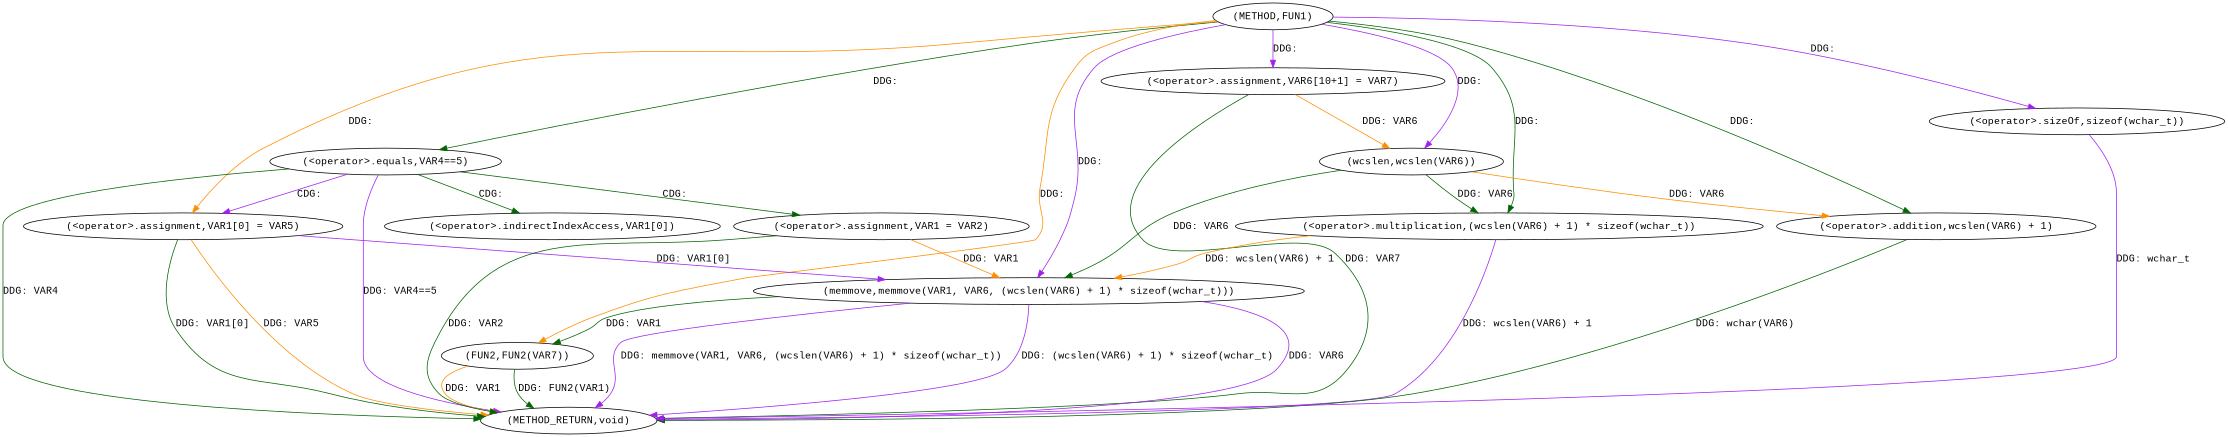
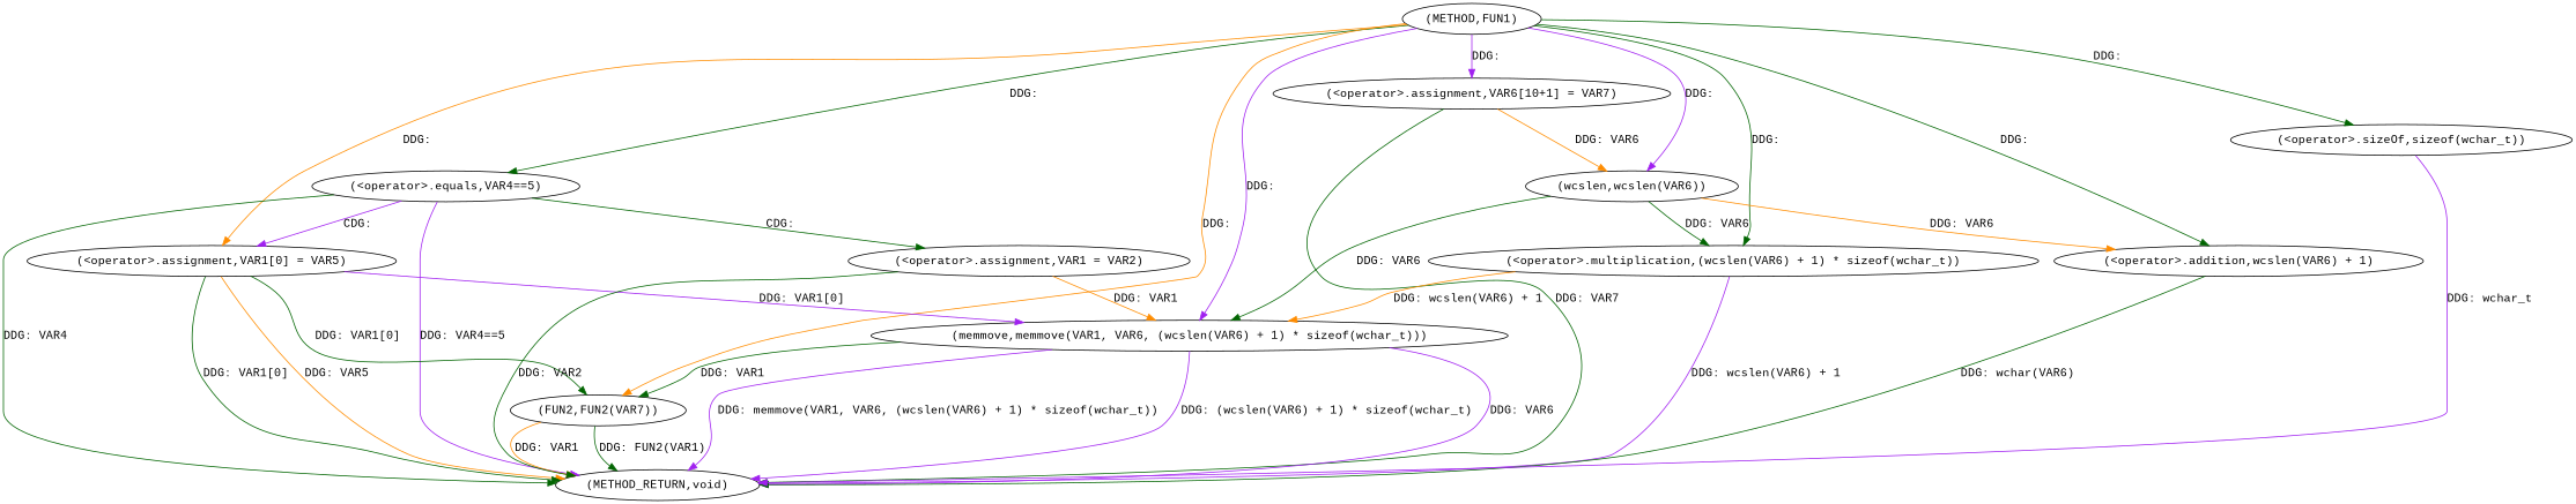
  digraph {
    fontname="Liberation Mono"
    node [fontname="Liberation Mono"]
    edge [color=darkgreen fontname="Liberation Mono"]
    n1 [label="(METHOD,FUN1)"]
    n2 [label="(<operator>.equals,VAR4==5)"]
    n3 [label="(<operator>.assignment,VAR1[0] = VAR5)"]
    n4 [label="(<operator>.assignment,VAR6[10+1] = VAR7)"]
    n5 [label="(memmove,memmove(VAR1, VAR6, (wcslen(VAR6) + 1) * sizeof(wchar_t)))"]
    n6 [label="(<operator>.multiplication,(wcslen(VAR6) + 1) * sizeof(wchar_t))"]
    n7 [label="(<operator>.addition,wcslen(VAR6) + 1)"]
    n8 [label="(wcslen,wcslen(VAR6))"]
    n9 [label="(<operator>.sizeOf,sizeof(wchar_t))"]
    n10 [label="(FUN2,FUN2(VAR7))"]
    n11 [label="(<operator>.assignment,VAR1 = VAR2)"]
    n12 [label="(METHOD_RETURN,void)"]
-   n13 [label="(<operator>.indirectIndexAccess,VAR1[0])"]
    n1 -> n2 [label="DDG: "]
    n1 -> n3 [color=darkorange label="DDG: "]
    n1 -> n4 [color=purple label="DDG: "]
    n1 -> n5 [color=purple label="DDG: "]
    n1 -> n6 [label="DDG: "]
    n1 -> n7 [label="DDG: "]
    n1 -> n8 [color=purple label="DDG: "]
-   n1 -> n9 [color=purple label="DDG: "]
+   n1 -> n9 [label="DDG: "]
    n1 -> n10 [color=darkorange label="DDG: "]
    n2 -> n3 [color=purple label="CDG: "]
    n2 -> n11 [label="CDG: "]
    n2 -> n12 [label="DDG: VAR4"]
    n2 -> n12 [color=purple label="DDG: VAR4==5"]
-   n2 -> n13 [label="CDG: "]
    n3 -> n5 [color=purple label="DDG: VAR1[0]"]
+   n3 -> n10 [label="DDG: VAR1[0]"]
    n3 -> n12 [color=darkorange label="DDG: VAR5"]
    n3 -> n12 [label="DDG: VAR1[0]"]
    n4 -> n8 [color=darkorange label="DDG: VAR6"]
    n4 -> n12 [label="DDG: VAR7"]
    n5 -> n10 [label="DDG: VAR1"]
    n5 -> n12 [color=purple label="DDG: (wcslen(VAR6) + 1) * sizeof(wchar_t)"]
    n5 -> n12 [color=purple label="DDG: VAR6"]
    n5 -> n12 [color=purple label="DDG: memmove(VAR1, VAR6, (wcslen(VAR6) + 1) * sizeof(wchar_t))"]
    n6 -> n5 [color=darkorange label="DDG: wcslen(VAR6) + 1"]
    n6 -> n12 [color=purple label="DDG: wcslen(VAR6) + 1"]
    n7 -> n12 [label="DDG: wchar(VAR6)"]
    n8 -> n5 [label="DDG: VAR6"]
    n8 -> n6 [label="DDG: VAR6"]
    n8 -> n7 [color=darkorange label="DDG: VAR6"]
    n9 -> n12 [color=purple label="DDG: wchar_t"]
    n10 -> n12 [color=darkorange label="DDG: VAR1"]
    n10 -> n12 [label="DDG: FUN2(VAR1)"]
    n11 -> n5 [color=darkorange label="DDG: VAR1"]
    n11 -> n12 [label="DDG: VAR2"]
  }
